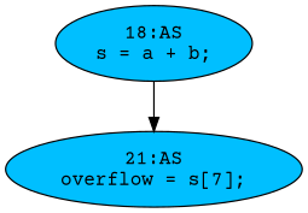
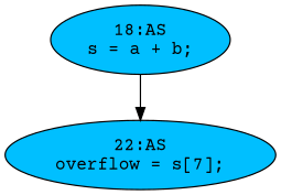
  strict digraph {
    fontname="Courier Prime"
    node [fillcolor=deepskyblue statements="[]" style=filled typ=Assign fontname="Courier Prime"]
    n1 [ast="<pyverilog.vparser.ast.Assign object at 0x7f7b14496950>" def_var="['s']" label="18:AS\ns = a + b;" use_var="['a', 'b']"]
-   n2 [ast="<pyverilog.vparser.ast.Assign object at 0x7f7b144e3410>" def_var="['overflow']" label="21:AS\noverflow = s[7];" use_var="['s']"]
+   n2 [ast="<pyverilog.vparser.ast.Assign object at 0x7f7b144e3410>" def_var="['overflow']" label="22:AS\noverflow = s[7];" use_var="['s']"]
    n1 -> n2 [style=solid fontname="Courier Prime"]
  }
